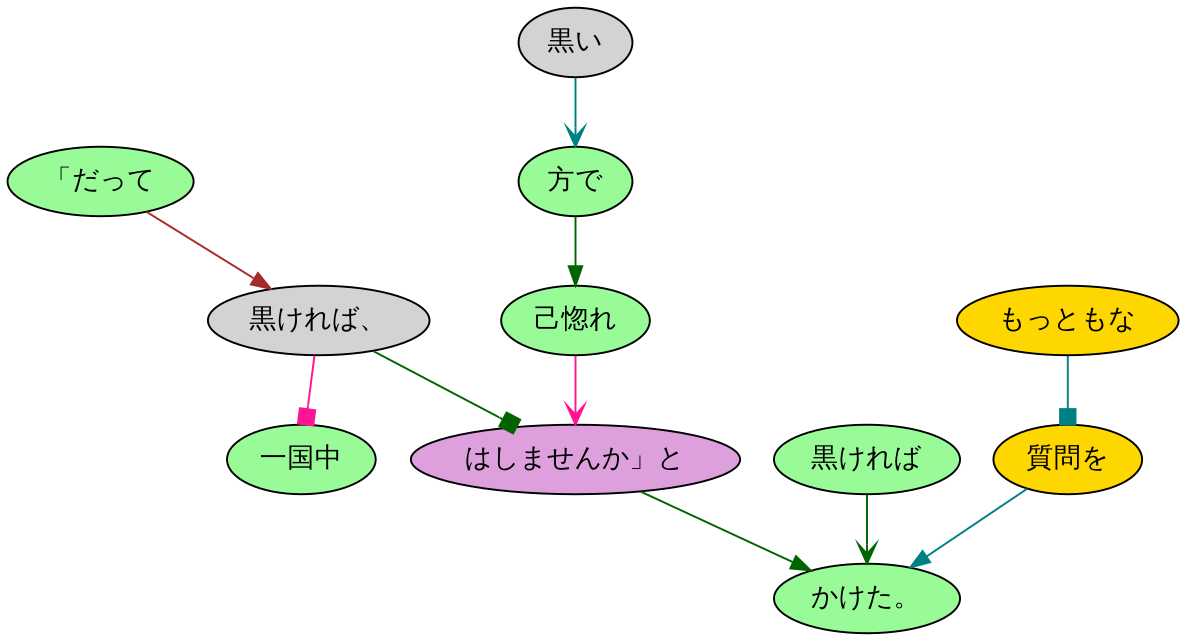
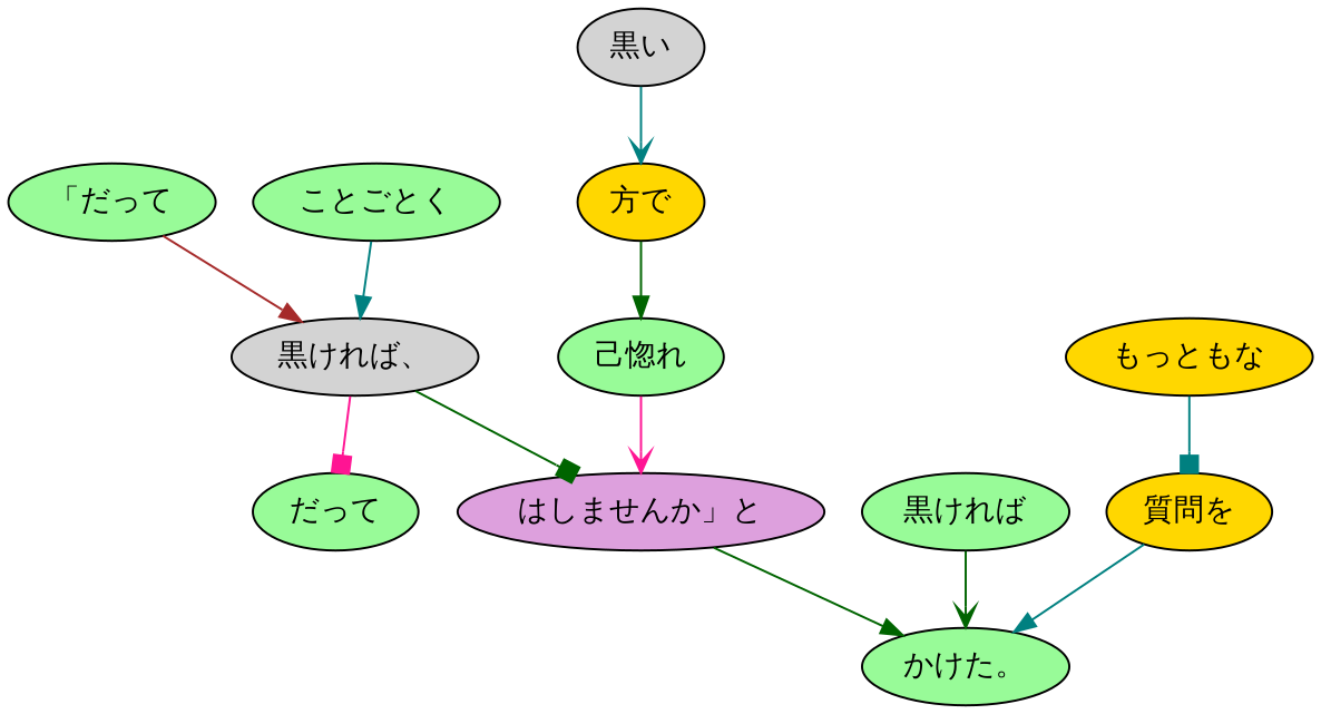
  digraph {
    fontname="Fira Sans"
    node [fillcolor=palegreen fontname="Fira Sans" style=filled]
    edge [arrowhead=normal color=darkgreen fontname="Fira Sans"]
    n1 [label="「だって"]
    n2 [fillcolor=lightgrey label="黒ければ、"]
-   n3 [label="一国中"]
+   n3 [label="だって"]
    n4 [fillcolor=plum label="はしませんか」と"]
+   n5 [label="ことごとく"]
    n6 [label="かけた。"]
    n7 [fillcolor=lightgrey label="黒い"]
-   n8 [label="方で"]
+   n8 [fillcolor=gold label="方で"]
    n9 [label="己惚れ"]
    n10 [label="黒ければ"]
    n11 [fillcolor=gold label="もっともな"]
    n12 [fillcolor=gold label="質問を"]
    n1 -> n2 [color=brown]
    n2 -> n3 [arrowhead=box color=deeppink]
    n2 -> n4 [arrowhead=box]
    n4 -> n6
+   n5 -> n2 [color=teal]
    n7 -> n8 [arrowhead=vee color=teal]
    n8 -> n9
    n9 -> n4 [arrowhead=vee color=deeppink]
    n10 -> n6 [arrowhead=vee]
    n11 -> n12 [arrowhead=box color=teal]
    n12 -> n6 [color=teal]
  }
